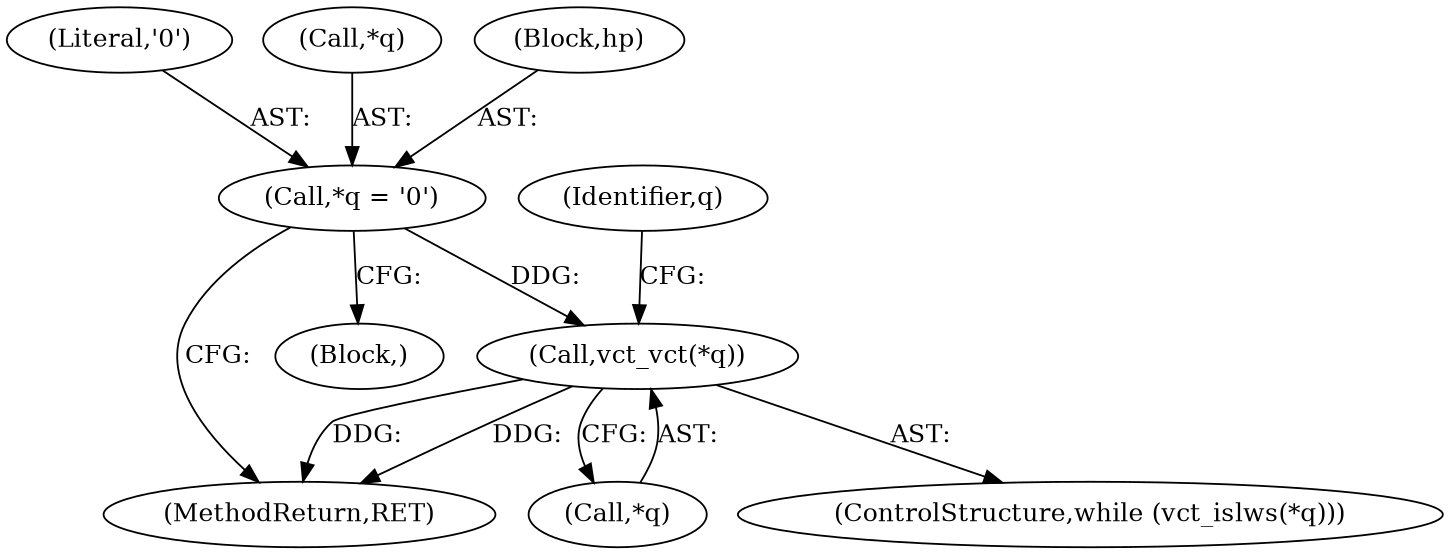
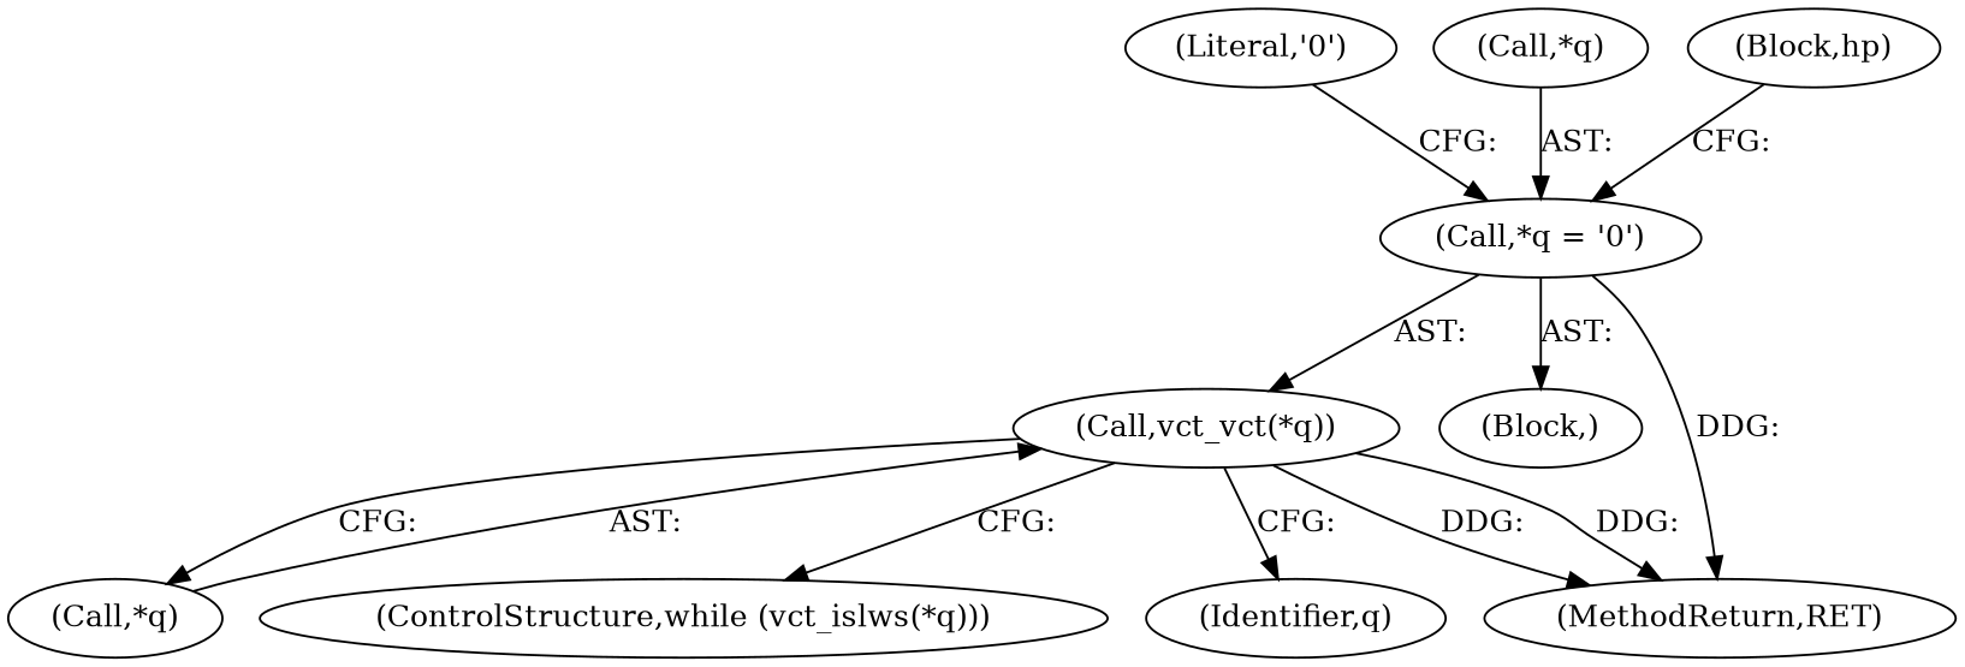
  digraph {
    n1 [label="(Call,*q = '\0')"]
    n2 [label="(Call,vct_vct(*q))"]
    n3 [label="(Block,)"]
    n4 [label="(MethodReturn,RET)"]
    n5 [label="(Call,*q)"]
    n6 [label="(ControlStructure,while (vct_islws(*q)))"]
    n7 [label="(Literal,'\0')"]
    n8 [label="(Call,*q)"]
    n9 [label="(Block,hp)"]
    n10 [label="(Identifier,q)"]
-   n1 -> n2 [label="DDG: "]
-   n1 -> n3 [label="CFG: "]
-   n1 -> n4 [label="CFG: "]
+   n1 -> n2 [label="AST: "]
+   n1 -> n3 [label="AST: "]
+   n1 -> n4 [label="DDG: "]
    n2 -> n4 [label="DDG: "]
    n2 -> n4 [label="DDG: "]
    n2 -> n5 [label="CFG: "]
-   n2 -> n6 [label="AST: "]
+   n2 -> n6 [label="CFG: "]
    n5 -> n2 [label="AST: "]
-   n7 -> n1 [label="AST: "]
+   n7 -> n1 [label="CFG: "]
    n8 -> n1 [label="AST: "]
-   n9 -> n1 [label="AST: "]
-   n10 -> n2 [label="CFG: "]
+   n9 -> n1 [label="CFG: "]
+   n2 -> n10 [label="CFG: "]
  }
